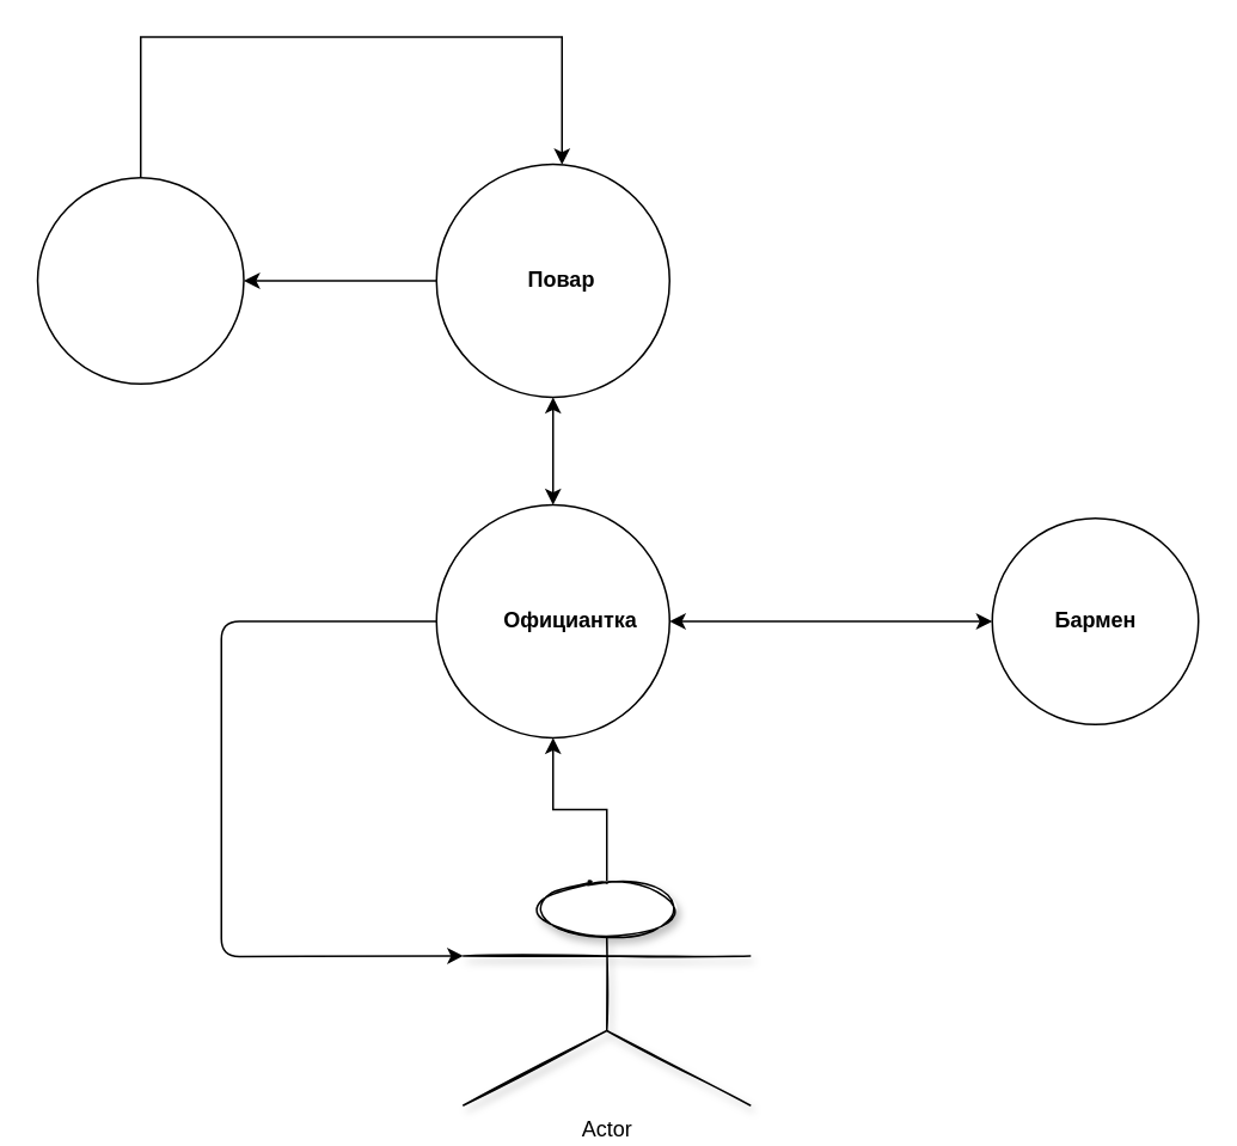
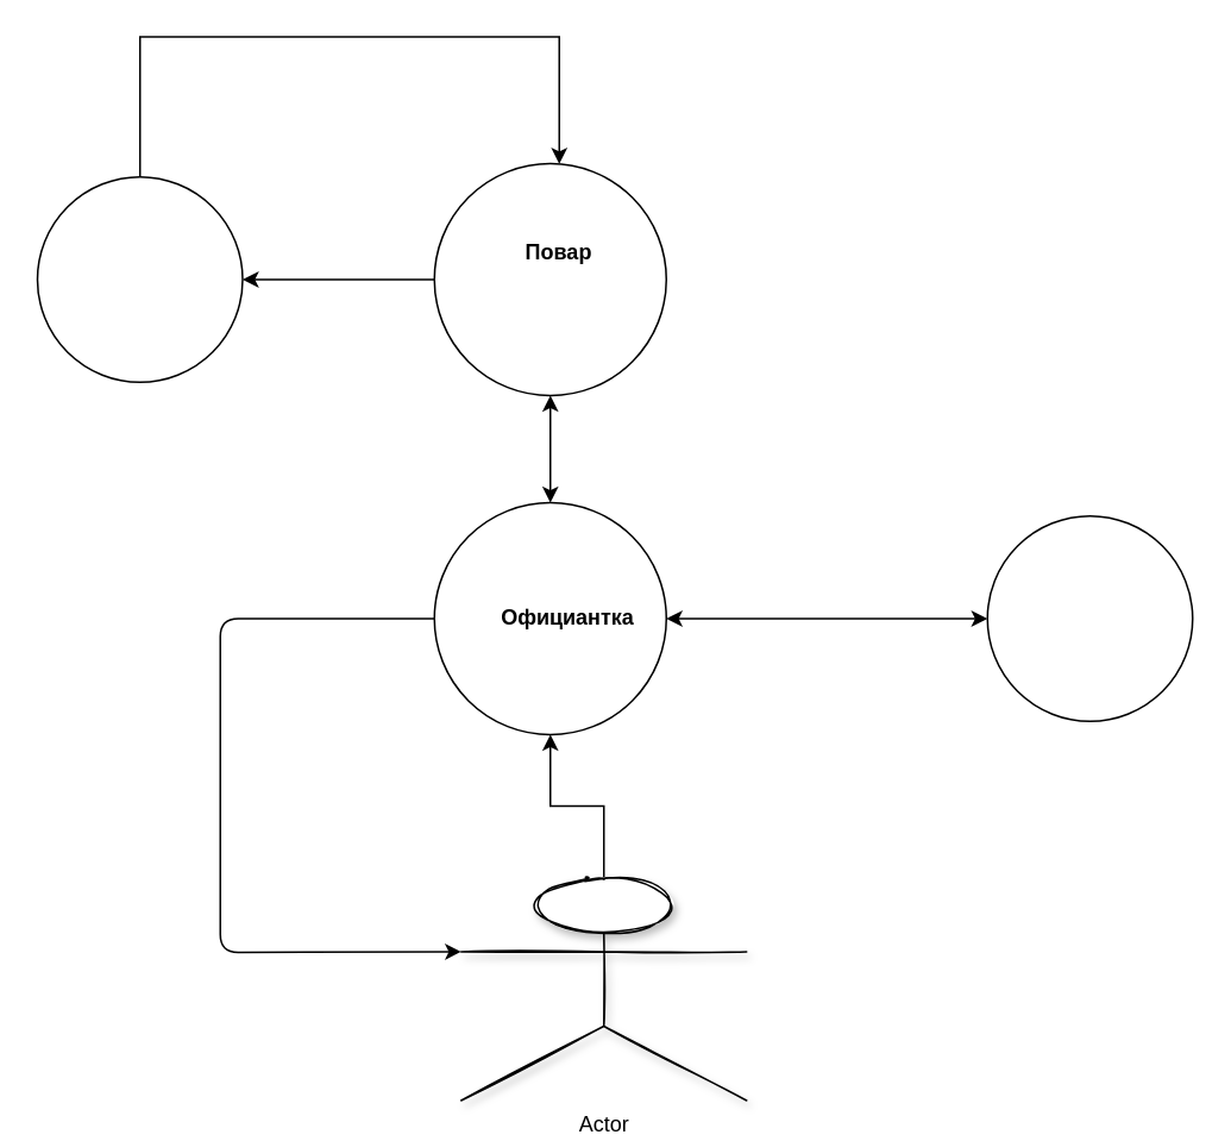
  <mxCell id="0" />
  <mxCell id="1" parent="0" />
  <mxCell id="2" value="" style="ellipse;whiteSpace=wrap;html=1;aspect=fixed;" vertex="1" parent="1"><mxGeometry x="243" y="281" width="130" height="130" as="geometry" /></mxCell>
  <mxCell id="3" style="edgeStyle=orthogonalEdgeStyle;rounded=0;orthogonalLoop=1;jettySize=auto;html=1;exitX=0;exitY=0.5;exitDx=0;exitDy=0;entryX=1;entryY=0.5;entryDx=0;entryDy=0;" edge="1" parent="1" source="4" target="7"><mxGeometry relative="1" as="geometry" /></mxCell>
  <mxCell id="4" value="" style="ellipse;whiteSpace=wrap;html=1;aspect=fixed;" vertex="1" parent="1"><mxGeometry x="243" y="91" width="130" height="130" as="geometry" /></mxCell>
  <mxCell id="5" value="" style="ellipse;whiteSpace=wrap;html=1;aspect=fixed;" vertex="1" parent="1"><mxGeometry x="553" y="288.5" width="115" height="115" as="geometry" /></mxCell>
  <mxCell id="6" style="edgeStyle=orthogonalEdgeStyle;rounded=0;orthogonalLoop=1;jettySize=auto;html=1;exitX=0.5;exitY=0;exitDx=0;exitDy=0;" edge="1" parent="1" source="7" target="4"><mxGeometry relative="1" as="geometry"><mxPoint x="303" y="-59" as="targetPoint" /><Array as="points"><mxPoint x="78" y="20" /><mxPoint x="313" y="20" /></Array></mxGeometry></mxCell>
  <mxCell id="7" value="" style="ellipse;whiteSpace=wrap;html=1;aspect=fixed;" vertex="1" parent="1"><mxGeometry x="20.5" y="98.5" width="115" height="115" as="geometry" /></mxCell>
  <mxCell id="8" value="Официантка" style="text;html=1;strokeColor=none;fillColor=none;align=center;verticalAlign=middle;whiteSpace=wrap;rounded=0;fontStyle=1" vertex="1" parent="1"><mxGeometry x="273" y="316" width="90" height="60" as="geometry" /></mxCell>
- <mxCell id="9" value="&lt;b&gt;Повар&lt;/b&gt;" style="text;html=1;strokeColor=none;fillColor=none;align=center;verticalAlign=middle;whiteSpace=wrap;rounded=0;" vertex="1" parent="1"><mxGeometry x="283" y="136" width="60" height="40" as="geometry" /></mxCell>
- <mxCell id="10" value="Бармен" style="text;html=1;strokeColor=none;fillColor=none;align=center;verticalAlign=middle;whiteSpace=wrap;rounded=0;fontStyle=1" vertex="1" parent="1"><mxGeometry x="590.5" y="336" width="40" height="20" as="geometry" /></mxCell>
+ <mxCell id="9" value="&lt;b&gt;Повар&lt;/b&gt;" style="text;html=1;strokeColor=none;fillColor=none;align=center;verticalAlign=middle;whiteSpace=wrap;rounded=0;" vertex="1" parent="1"><mxGeometry x="283" y="121" width="60" height="40" as="geometry" /></mxCell>
  <mxCell id="11" value="" style="endArrow=classic;startArrow=classic;html=1;entryX=0.5;entryY=1;entryDx=0;entryDy=0;exitX=0.5;exitY=0;exitDx=0;exitDy=0;" edge="1" parent="1" source="2" target="4"><mxGeometry width="50" height="50" relative="1" as="geometry"><mxPoint x="283" y="261" as="sourcePoint" /><mxPoint x="333" y="211" as="targetPoint" /></mxGeometry></mxCell>
  <mxCell id="12" value="" style="endArrow=classic;startArrow=classic;html=1;entryX=0;entryY=0.5;entryDx=0;entryDy=0;exitX=1;exitY=0.5;exitDx=0;exitDy=0;" edge="1" parent="1" source="2" target="5"><mxGeometry width="50" height="50" relative="1" as="geometry"><mxPoint x="433" y="371" as="sourcePoint" /><mxPoint x="483" y="321" as="targetPoint" /></mxGeometry></mxCell>
  <mxCell id="13" style="edgeStyle=orthogonalEdgeStyle;rounded=0;orthogonalLoop=1;jettySize=auto;html=1;entryX=0.5;entryY=1;entryDx=0;entryDy=0;" edge="1" parent="1" source="14" target="2"><mxGeometry relative="1" as="geometry" /></mxCell>
  <mxCell id="14" value="Actor" style="shape=umlActor;verticalLabelPosition=bottom;verticalAlign=top;html=1;outlineConnect=0;shadow=1;sketch=1;" vertex="1" parent="1"><mxGeometry x="258" y="491" width="160" height="125" as="geometry" /></mxCell>
  <mxCell id="15" value="" style="endArrow=classic;html=1;entryX=0;entryY=0.333;entryDx=0;entryDy=0;entryPerimeter=0;exitX=0;exitY=0.5;exitDx=0;exitDy=0;" edge="1" parent="1" source="2" target="14"><mxGeometry width="50" height="50" relative="1" as="geometry"><mxPoint x="143" y="533" as="sourcePoint" /><mxPoint x="185.5" y="521" as="targetPoint" /><Array as="points"><mxPoint x="123" y="346" /><mxPoint x="123" y="533" /></Array></mxGeometry></mxCell>
